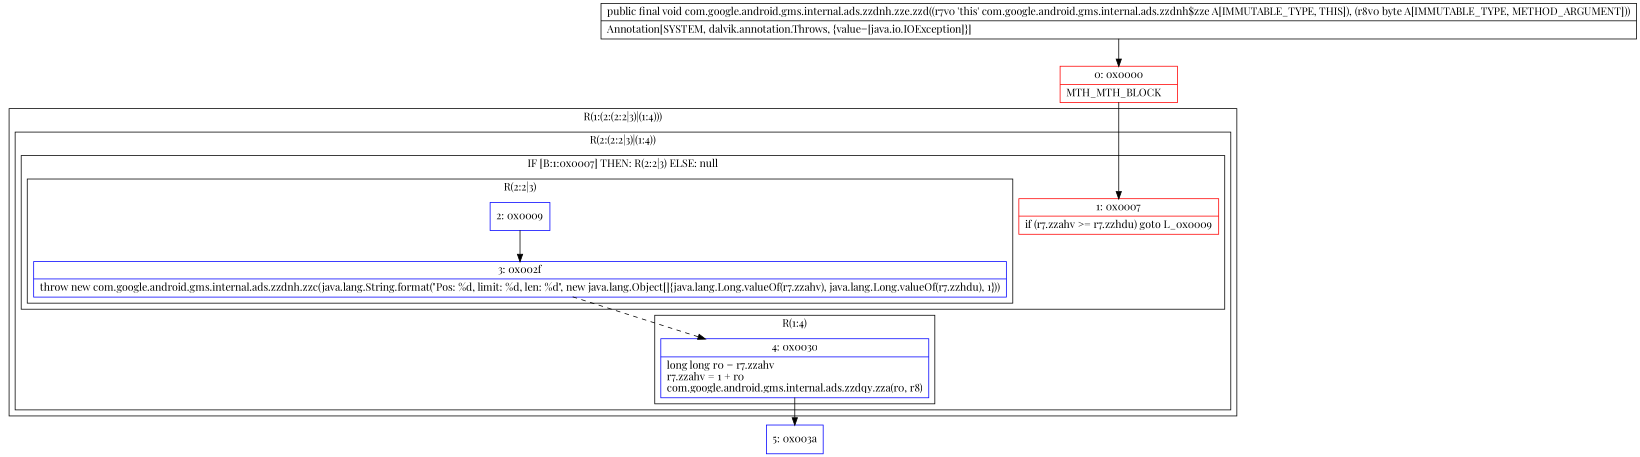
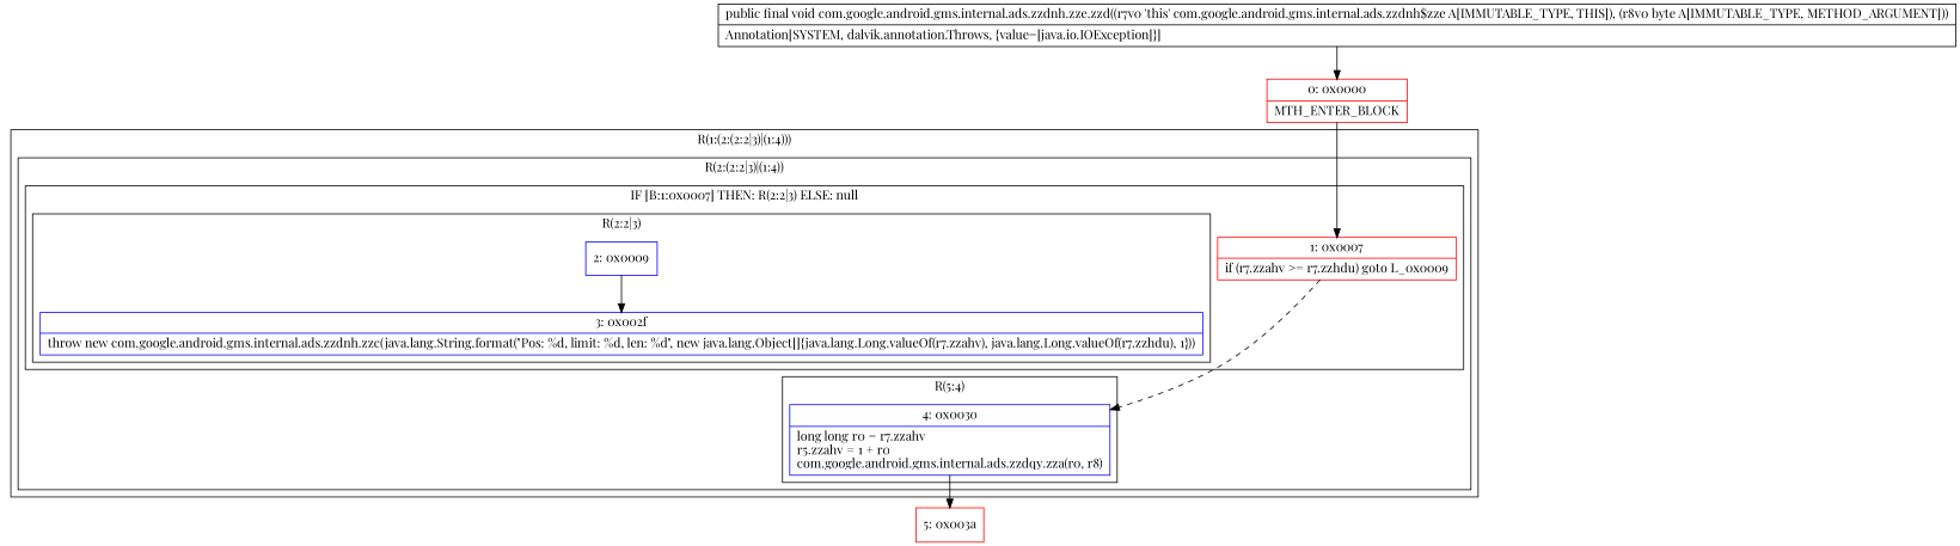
  digraph {
    fontname="Playfair Display"
    node [color=blue fontname="Playfair Display" shape=record]
    edge [fontname="Playfair Display"]
    n1 [label="{2\:\ 0x0009}"]
    n2 [label="{3\:\ 0x002f|throw new com.google.android.gms.internal.ads.zzdnh.zzc(java.lang.String.format(\"Pos: %d, limit: %d, len: %d\", new java.lang.Object[]\{java.lang.Long.valueOf(r7.zzahv), java.lang.Long.valueOf(r7.zzhdu), 1\}))\l}"]
    n3 [color=red label="{1\:\ 0x0007|if (r7.zzahv \>= r7.zzhdu) goto L_0x0009\l}"]
-   n4 [label="{4\:\ 0x0030|long long r0 = r7.zzahv\lr7.zzahv = 1 + r0\lcom.google.android.gms.internal.ads.zzdqy.zza(r0, r8)\l}"]
-   n5 [label="{5\:\ 0x003a}"]
-   n6 [color=red label="{0\:\ 0x0000|MTH_MTH_BLOCK\l}"]
+   n4 [label="{4\:\ 0x0030|long long r0 = r7.zzahv\lr5.zzahv = 1 + r0\lcom.google.android.gms.internal.ads.zzdqy.zza(r0, r8)\l}"]
+   n5 [color=red label="{5\:\ 0x003a}"]
+   n6 [color=red label="{0\:\ 0x0000|MTH_ENTER_BLOCK\l}"]
    n7 [label="{public final void com.google.android.gms.internal.ads.zzdnh.zze.zzd((r7v0 'this' com.google.android.gms.internal.ads.zzdnh$zze A[IMMUTABLE_TYPE, THIS]), (r8v0 byte A[IMMUTABLE_TYPE, METHOD_ARGUMENT]))  | Annotation[SYSTEM, dalvik.annotation.Throws, \{value=[java.io.IOException]\}]\l}" color=""]
    subgraph cluster_1 {
      label="R(1:(2:(2:2|3)|(1:4)))"
      subgraph cluster_2 {
        label="R(2:(2:2|3)|(1:4))"
        subgraph cluster_3 {
          label="IF [B:1:0x0007] THEN: R(2:2|3) ELSE: null"
          n3
          subgraph cluster_4 {
            label="R(2:2|3)"
            n1
            n2
          }
        }
        subgraph cluster_5 {
-         label="R(1:4)"
+         label="R(5:4)"
          n4
        }
      }
    }
    n1 -> n2
-   n2 -> n4 [style=dashed]
+   n3 -> n4 [style=dashed]
    n4 -> n5
    n6 -> n3
    n7 -> n6
  }
